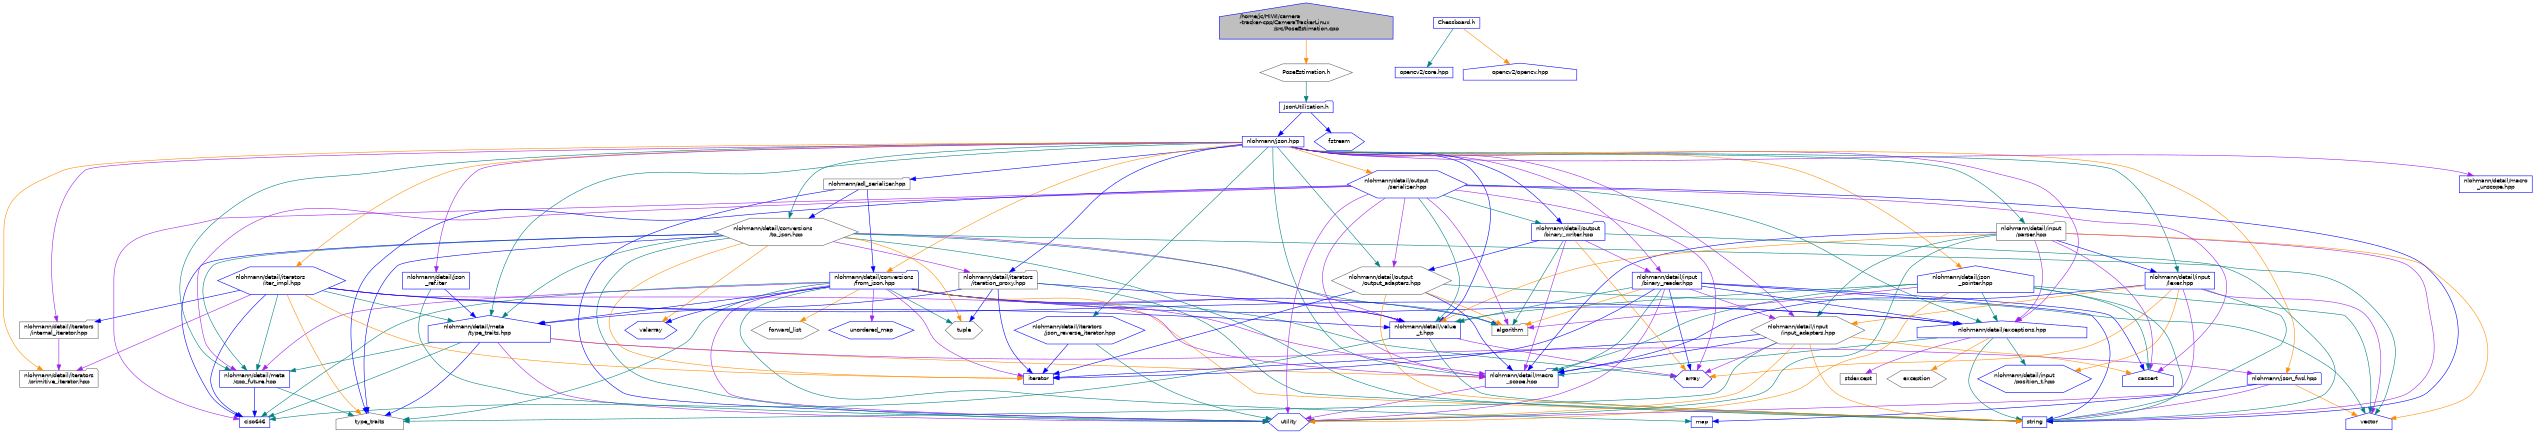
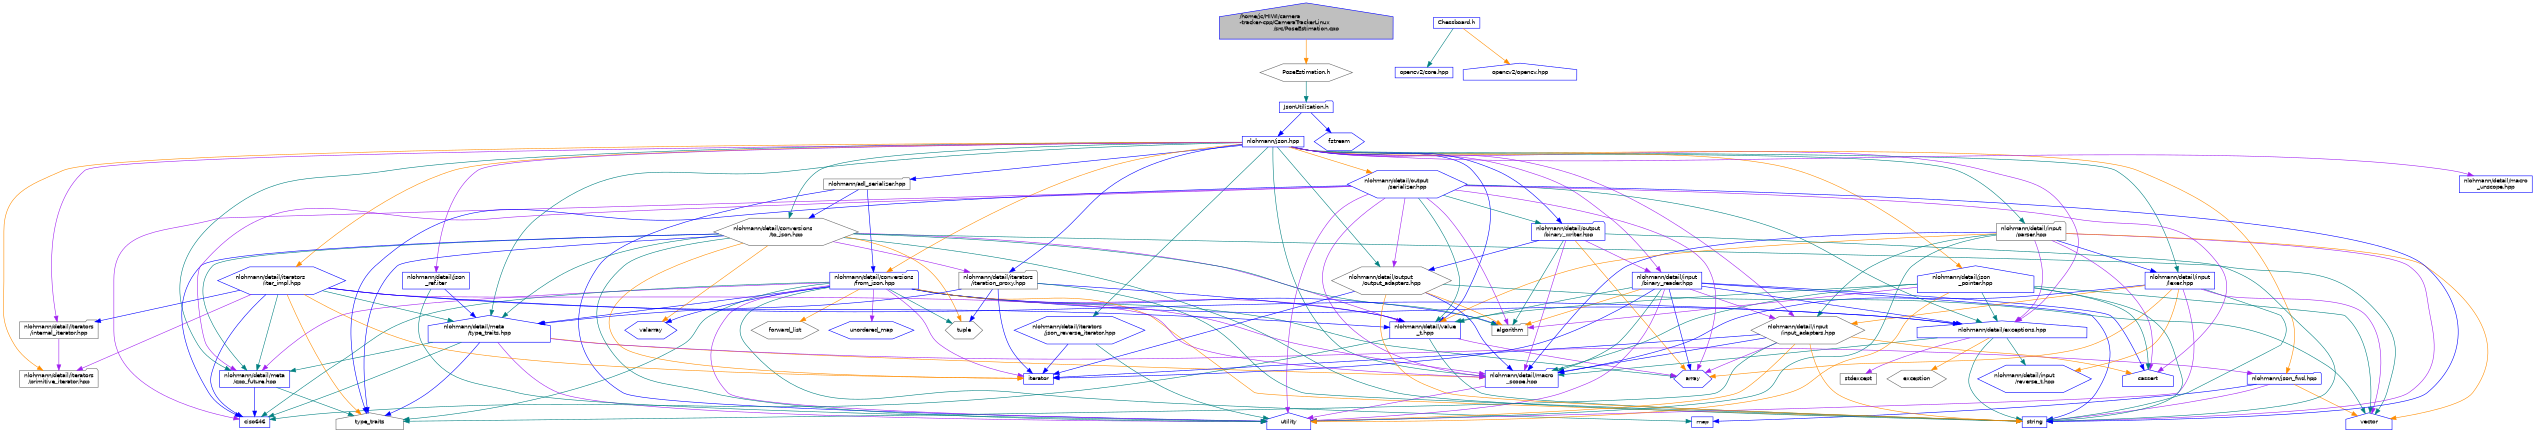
  digraph {
    node [color=blue fillcolor=white fontname=Helvetica fontsize=10 shape=hexagon style=filled]
    edge [color=teal fontname=Helvetica fontsize=10 labelfontname=Helvetica labelfontsize=10 style=solid]
    n1 [fillcolor=grey75 fontcolor=black height=0.2 label="/home/jc/HIWI/camera\l-tracker-cpp/CameraTrackerLinux\l/src/PoseEstimation.cpp" shape=house width=0.4]
    n2 [color=gray40 height=0.2 label="PoseEstimation.h" width=0.4]
    n3 [height=0.2 label="JsonUtilization.h" shape=folder width=0.4]
    n4 [height=0.2 label="nlohmann/json.hpp" shape=box width=0.4]
    n5 [height=0.2 label=fstream width=0.4]
    n6 [height=0.2 label="Chessboard.h" shape=box width=0.4]
    n7 [height=0.2 label="opencv2/core.hpp" shape=box width=0.4]
    n8 [height=0.2 label="opencv2/opencv.hpp" shape=house width=0.4]
    n9 [color=gray40 height=0.2 label="nlohmann/adl_serializer.hpp" shape=folder width=0.4]
    n10 [height=0.2 label="nlohmann/detail/conversions\l/from_json.hpp" shape=folder width=0.4]
    n11 [height=0.2 label="nlohmann/detail/exceptions.hpp" shape=house width=0.4]
    n12 [height=0.2 label="nlohmann/detail/macro\l_scope.hpp" shape=folder width=0.4]
    n13 [height=0.2 label="nlohmann/detail/meta\l/cpp_future.hpp" shape=box width=0.4]
    n14 [height=0.2 label="nlohmann/detail/meta\l/type_traits.hpp" shape=house width=0.4]
    n15 [height=0.2 label="nlohmann/json_fwd.hpp" shape=folder width=0.4]
    n16 [height=0.2 label="nlohmann/detail/value\l_t.hpp" shape=box width=0.4]
    n17 [color=gray40 height=0.2 label="nlohmann/detail/conversions\l/to_json.hpp" width=0.4]
    n18 [color=gray40 height=0.2 label="nlohmann/detail/iterators\l/iteration_proxy.hpp" shape=folder width=0.4]
    n19 [height=0.2 label="nlohmann/detail/input\l/binary_reader.hpp" shape=box width=0.4]
    n20 [color=gray40 height=0.2 label="nlohmann/detail/input\l/input_adapters.hpp" width=0.4]
    n21 [height=0.2 label="nlohmann/detail/input\l/lexer.hpp" shape=box width=0.4]
    n22 [color=gray40 height=0.2 label="nlohmann/detail/input\l/parser.hpp" shape=folder width=0.4]
    n23 [color=gray40 height=0.2 label="nlohmann/detail/iterators\l/internal_iterator.hpp" shape=folder width=0.4]
    n24 [color=gray40 height=0.2 label="nlohmann/detail/iterators\l/primitive_iterator.hpp" shape=folder width=0.4]
    n25 [height=0.2 label="nlohmann/detail/iterators\l/iter_impl.hpp" width=0.4]
    n26 [height=0.2 label="nlohmann/detail/iterators\l/json_reverse_iterator.hpp" width=0.4]
    n27 [height=0.2 label="nlohmann/detail/json\l_pointer.hpp" shape=house width=0.4]
    n28 [height=0.2 label="nlohmann/detail/json\l_ref.iter" shape=box width=0.4]
    n29 [height=0.2 label="nlohmann/detail/output\l/binary_writer.hpp" shape=folder width=0.4]
    n30 [color=gray40 height=0.2 label="nlohmann/detail/output\l/output_adapters.hpp" width=0.4]
    n31 [height=0.2 label="nlohmann/detail/output\l/serializer.hpp" width=0.4]
    n32 [height=0.2 label="nlohmann/detail/macro\l_unscope.hpp" shape=box width=0.4]
-   n33 [height=0.2 label=utility width=0.4]
+   n33 [height=0.2 label=utility shape=house width=0.4]
    n34 [color=gray40 height=0.2 label=algorithm shape=folder width=0.4]
    n35 [height=0.2 label=array width=0.4]
    n36 [height=0.2 label=ciso646 shape=box width=0.4]
    n37 [color=gray40 height=0.2 label=forward_list width=0.4]
    n38 [height=0.2 label=iterator shape=box width=0.4]
    n39 [height=0.2 label=map shape=box width=0.4]
    n40 [height=0.2 label=string shape=box width=0.4]
    n41 [color=gray40 height=0.2 label=tuple width=0.4]
    n42 [color=gray40 height=0.2 label=type_traits shape=house width=0.4]
    n43 [height=0.2 label=unordered_map width=0.4]
    n44 [height=0.2 label=valarray width=0.4]
    n45 [color=gray40 height=0.2 label=exception width=0.4]
    n46 [color=gray40 height=0.2 label=stdexcept shape=box width=0.4]
-   n47 [height=0.2 label="nlohmann/detail/input\l/position_t.hpp" width=0.4]
+   n47 [height=0.2 label="nlohmann/detail/input\l/reverse_t.hpp" width=0.4]
    n48 [height=0.2 label=vector shape=house width=0.4]
    n49 [height=0.2 label=cassert shape=house width=0.4]
    n1 -> n2 [color=darkorange]
    n2 -> n3
    n3 -> n4 [color=blue]
    n3 -> n5 [color=blue]
    n4 -> n9 [color=blue]
    n4 -> n10 [color=darkorange]
    n4 -> n11 [color=purple]
    n4 -> n12
    n4 -> n13
    n4 -> n14
    n4 -> n15 [color=darkorange]
    n4 -> n16 [color=blue]
    n4 -> n17
    n4 -> n18 [color=blue]
    n4 -> n19 [color=purple]
    n4 -> n20 [color=purple]
    n4 -> n21
    n4 -> n22
    n4 -> n23 [color=purple]
    n4 -> n24 [color=darkorange]
    n4 -> n25 [color=darkorange]
    n4 -> n26
    n4 -> n27 [color=darkorange]
    n4 -> n28 [color=purple]
    n4 -> n29 [color=blue]
    n4 -> n30
    n4 -> n31 [color=darkorange]
    n4 -> n32 [color=purple]
    n6 -> n7
    n6 -> n8 [color=darkorange]
    n9 -> n10 [color=blue]
    n9 -> n17 [color=blue]
    n9 -> n33 [color=blue]
    n10 -> n11 [color=blue]
    n10 -> n12 [color=purple]
    n10 -> n13 [color=purple]
    n10 -> n14 [color=blue]
    n10 -> n16 [color=purple]
    n10 -> n33 [color=purple]
    n10 -> n34 [color=blue]
    n10 -> n35
    n10 -> n36
    n10 -> n37 [color=darkorange]
    n10 -> n38 [color=purple]
    n10 -> n39
    n10 -> n40 [color=darkorange]
    n10 -> n41
    n10 -> n42
    n10 -> n43 [color=purple]
    n10 -> n44 [color=blue]
    n11 -> n12
    n11 -> n40
    n11 -> n45 [color=darkorange]
    n11 -> n46 [color=purple]
    n11 -> n47
    n12 -> n33 [color=purple]
    n13 -> n36 [color=blue]
    n13 -> n42
    n14 -> n12 [color=darkorange]
    n14 -> n13
    n14 -> n15 [color=purple]
    n14 -> n33 [color=purple]
    n14 -> n36
    n14 -> n42 [color=blue]
    n15 -> n39 [color=blue]
    n15 -> n40 [color=purple]
    n15 -> n48 [color=darkorange]
    n16 -> n35 [color=purple]
    n16 -> n36
    n16 -> n40
    n17 -> n13
    n17 -> n14
    n17 -> n16 [color=purple]
    n17 -> n18 [color=purple]
    n17 -> n33
    n17 -> n34
    n17 -> n36 [color=blue]
    n17 -> n38 [color=darkorange]
    n17 -> n40
    n17 -> n41 [color=darkorange]
    n17 -> n42 [color=blue]
    n17 -> n44 [color=darkorange]
    n17 -> n48
    n18 -> n14 [color=blue]
    n18 -> n16 [color=blue]
    n18 -> n38 [color=blue]
    n18 -> n40
    n18 -> n41 [color=blue]
    n19 -> n11 [color=blue]
    n19 -> n12
    n19 -> n16
    n19 -> n20 [color=purple]
    n19 -> n33 [color=purple]
    n19 -> n34 [color=darkorange]
    n19 -> n35 [color=blue]
    n19 -> n38 [color=blue]
    n19 -> n40 [color=blue]
    n19 -> n49 [color=blue]
    n20 -> n12 [color=blue]
    n20 -> n33 [color=darkorange]
    n20 -> n35 [color=purple]
    n20 -> n38 [color=blue]
    n20 -> n40 [color=darkorange]
    n20 -> n42
    n20 -> n49 [color=darkorange]
    n21 -> n12 [color=blue]
    n21 -> n20 [color=darkorange]
    n21 -> n33 [color=purple]
    n21 -> n35 [color=darkorange]
    n21 -> n40
    n21 -> n47 [color=darkorange]
    n21 -> n48 [color=purple]
    n22 -> n11 [color=purple]
    n22 -> n12 [color=blue]
    n22 -> n16 [color=darkorange]
    n22 -> n20
    n22 -> n21 [color=blue]
    n22 -> n33
    n22 -> n40 [color=purple]
    n22 -> n48 [color=darkorange]
    n22 -> n49 [color=purple]
    n23 -> n24 [color=purple]
    n25 -> n11 [color=blue]
    n25 -> n12 [color=purple]
    n25 -> n13
    n25 -> n14
    n25 -> n16 [color=blue]
    n25 -> n23 [color=blue]
    n25 -> n24 [color=purple]
    n25 -> n36 [color=blue]
    n25 -> n38 [color=darkorange]
    n25 -> n42 [color=darkorange]
    n26 -> n33
    n26 -> n38 [color=blue]
    n27 -> n11
    n27 -> n12
    n27 -> n16
    n27 -> n33 [color=darkorange]
    n27 -> n34 [color=purple]
    n27 -> n40
    n27 -> n48
    n27 -> n49
    n28 -> n14 [color=blue]
    n28 -> n33
    n29 -> n12 [color=purple]
    n29 -> n19 [color=purple]
    n29 -> n30 [color=blue]
    n29 -> n34
    n29 -> n35 [color=darkorange]
    n29 -> n40
    n30 -> n12 [color=blue]
    n30 -> n34 [color=darkorange]
    n30 -> n38 [color=blue]
    n30 -> n40 [color=darkorange]
    n30 -> n48
    n31 -> n11
    n31 -> n12 [color=purple]
    n31 -> n13 [color=purple]
    n31 -> n16
    n31 -> n29
    n31 -> n30 [color=purple]
    n31 -> n33 [color=purple]
    n31 -> n34 [color=purple]
    n31 -> n35 [color=purple]
    n31 -> n36 [color=purple]
    n31 -> n40 [color=blue]
    n31 -> n42 [color=blue]
    n31 -> n49 [color=purple]
  }
